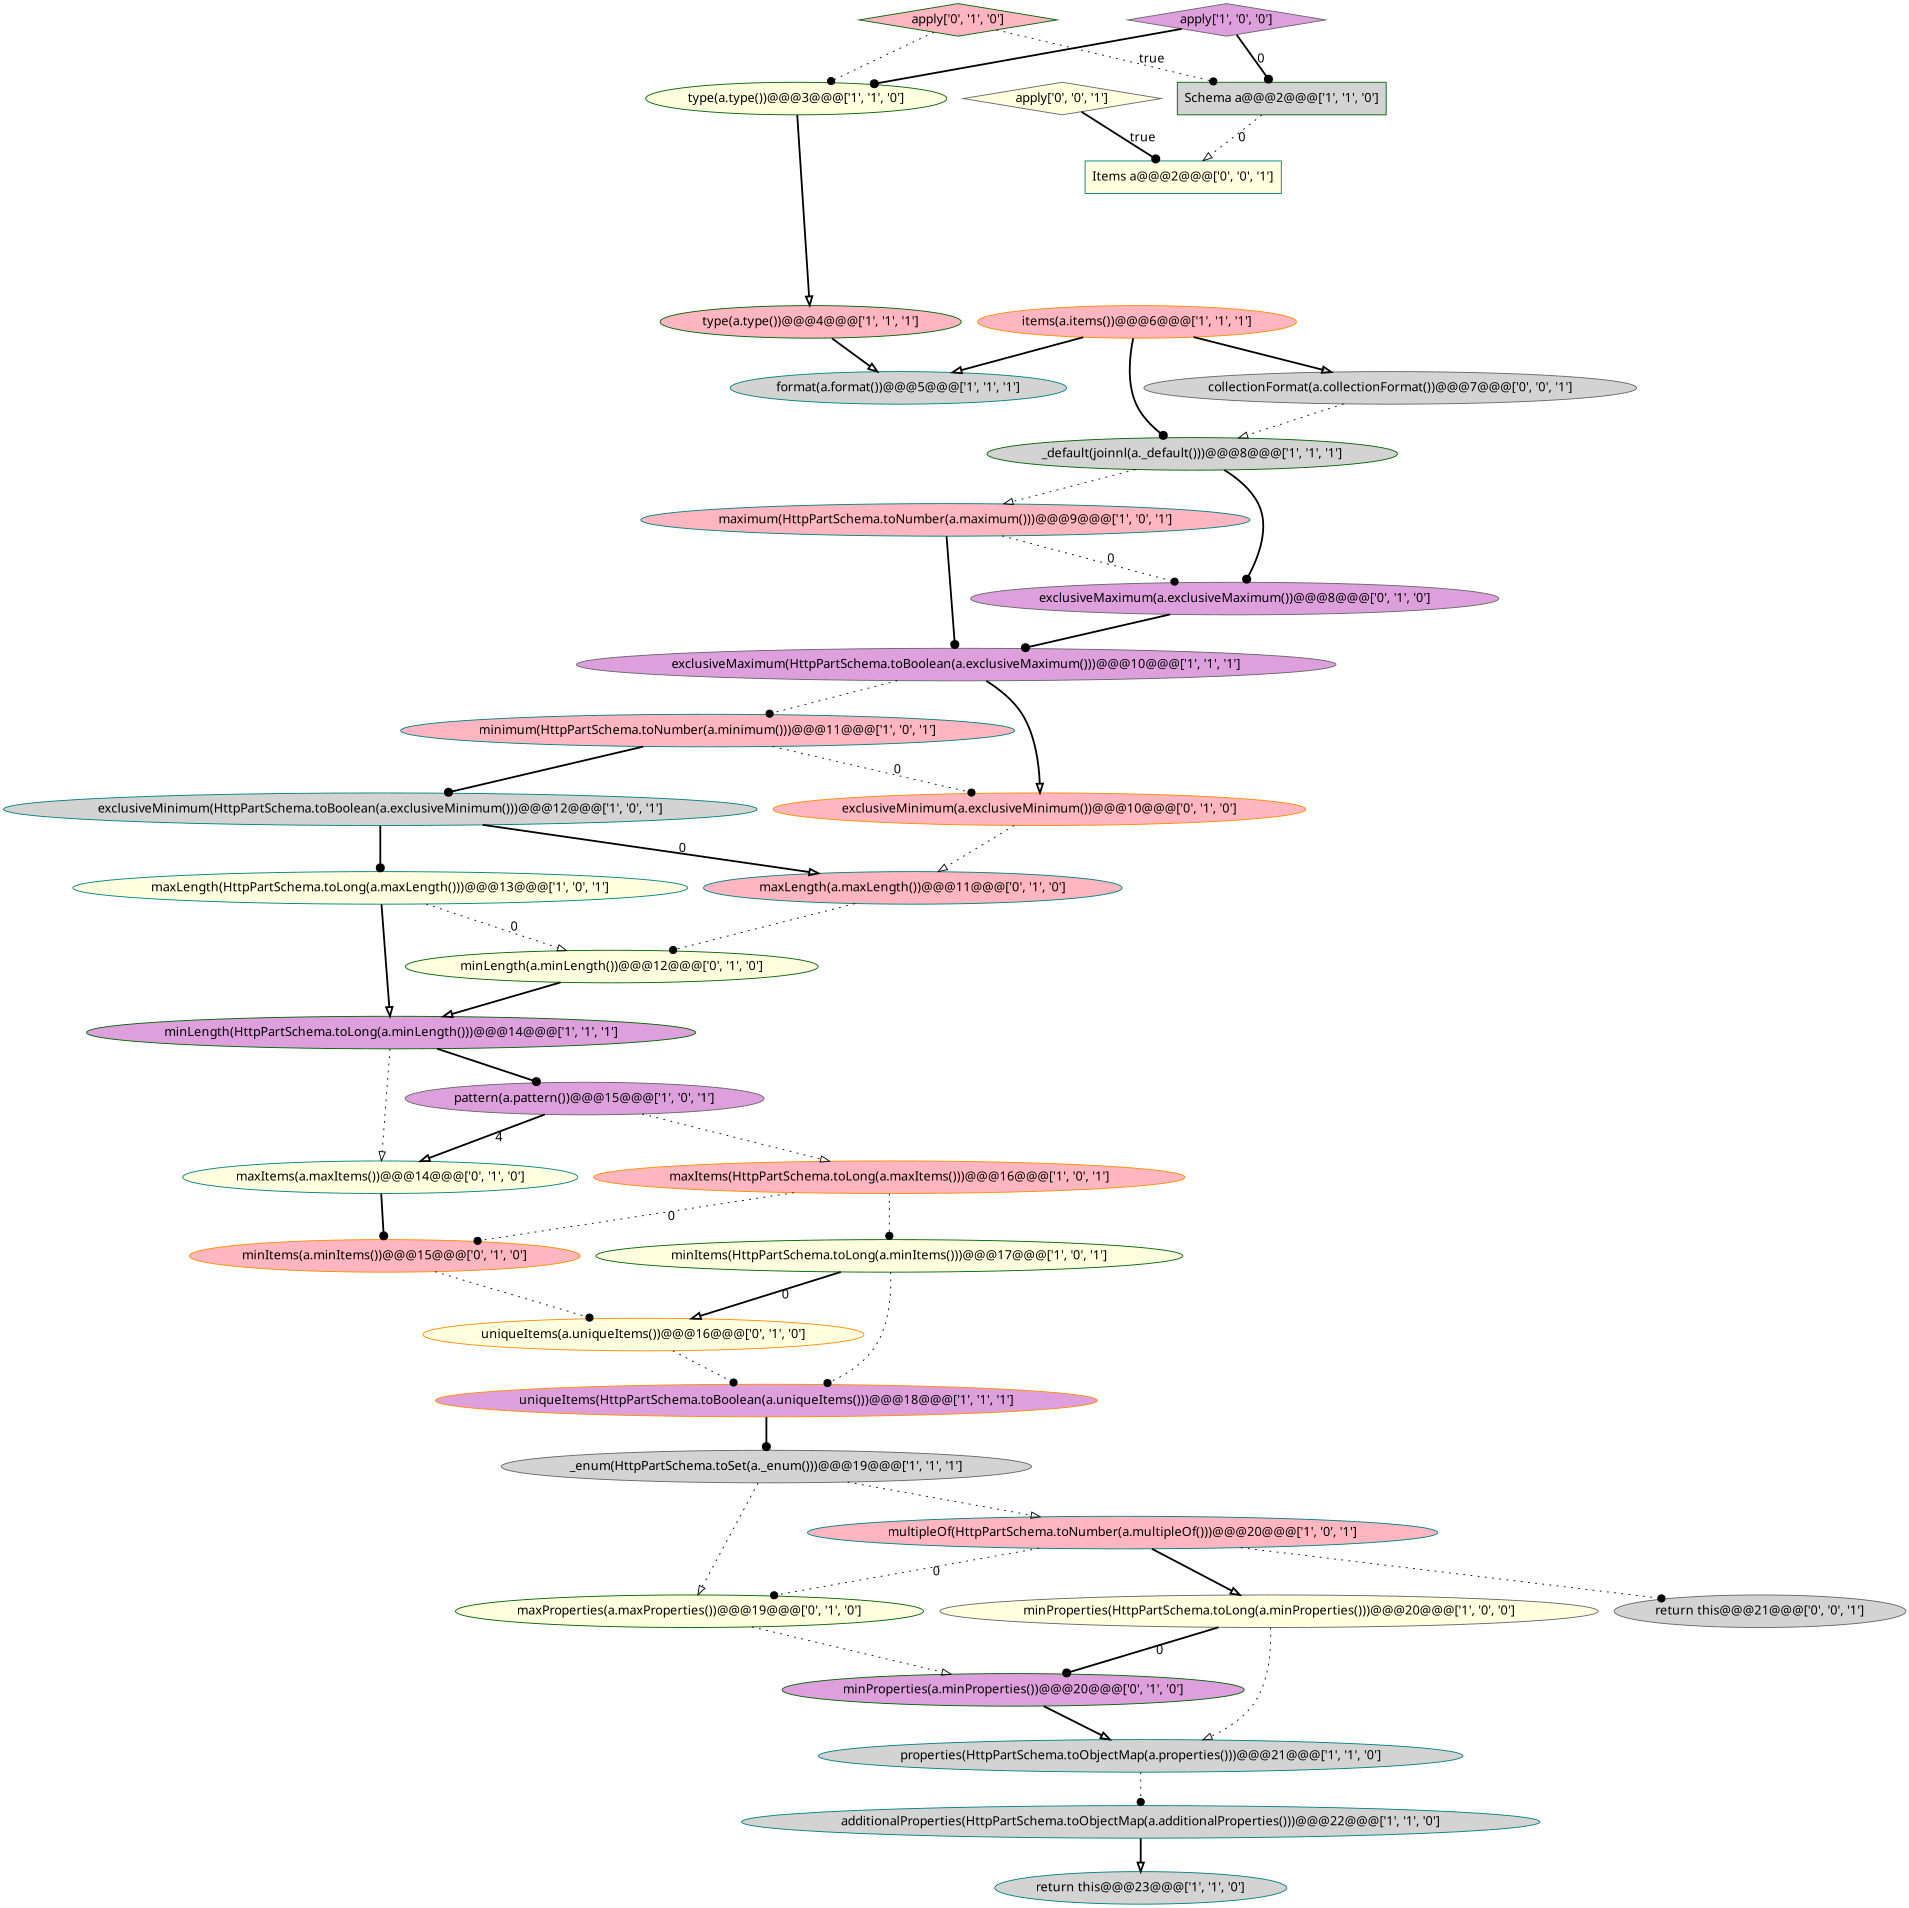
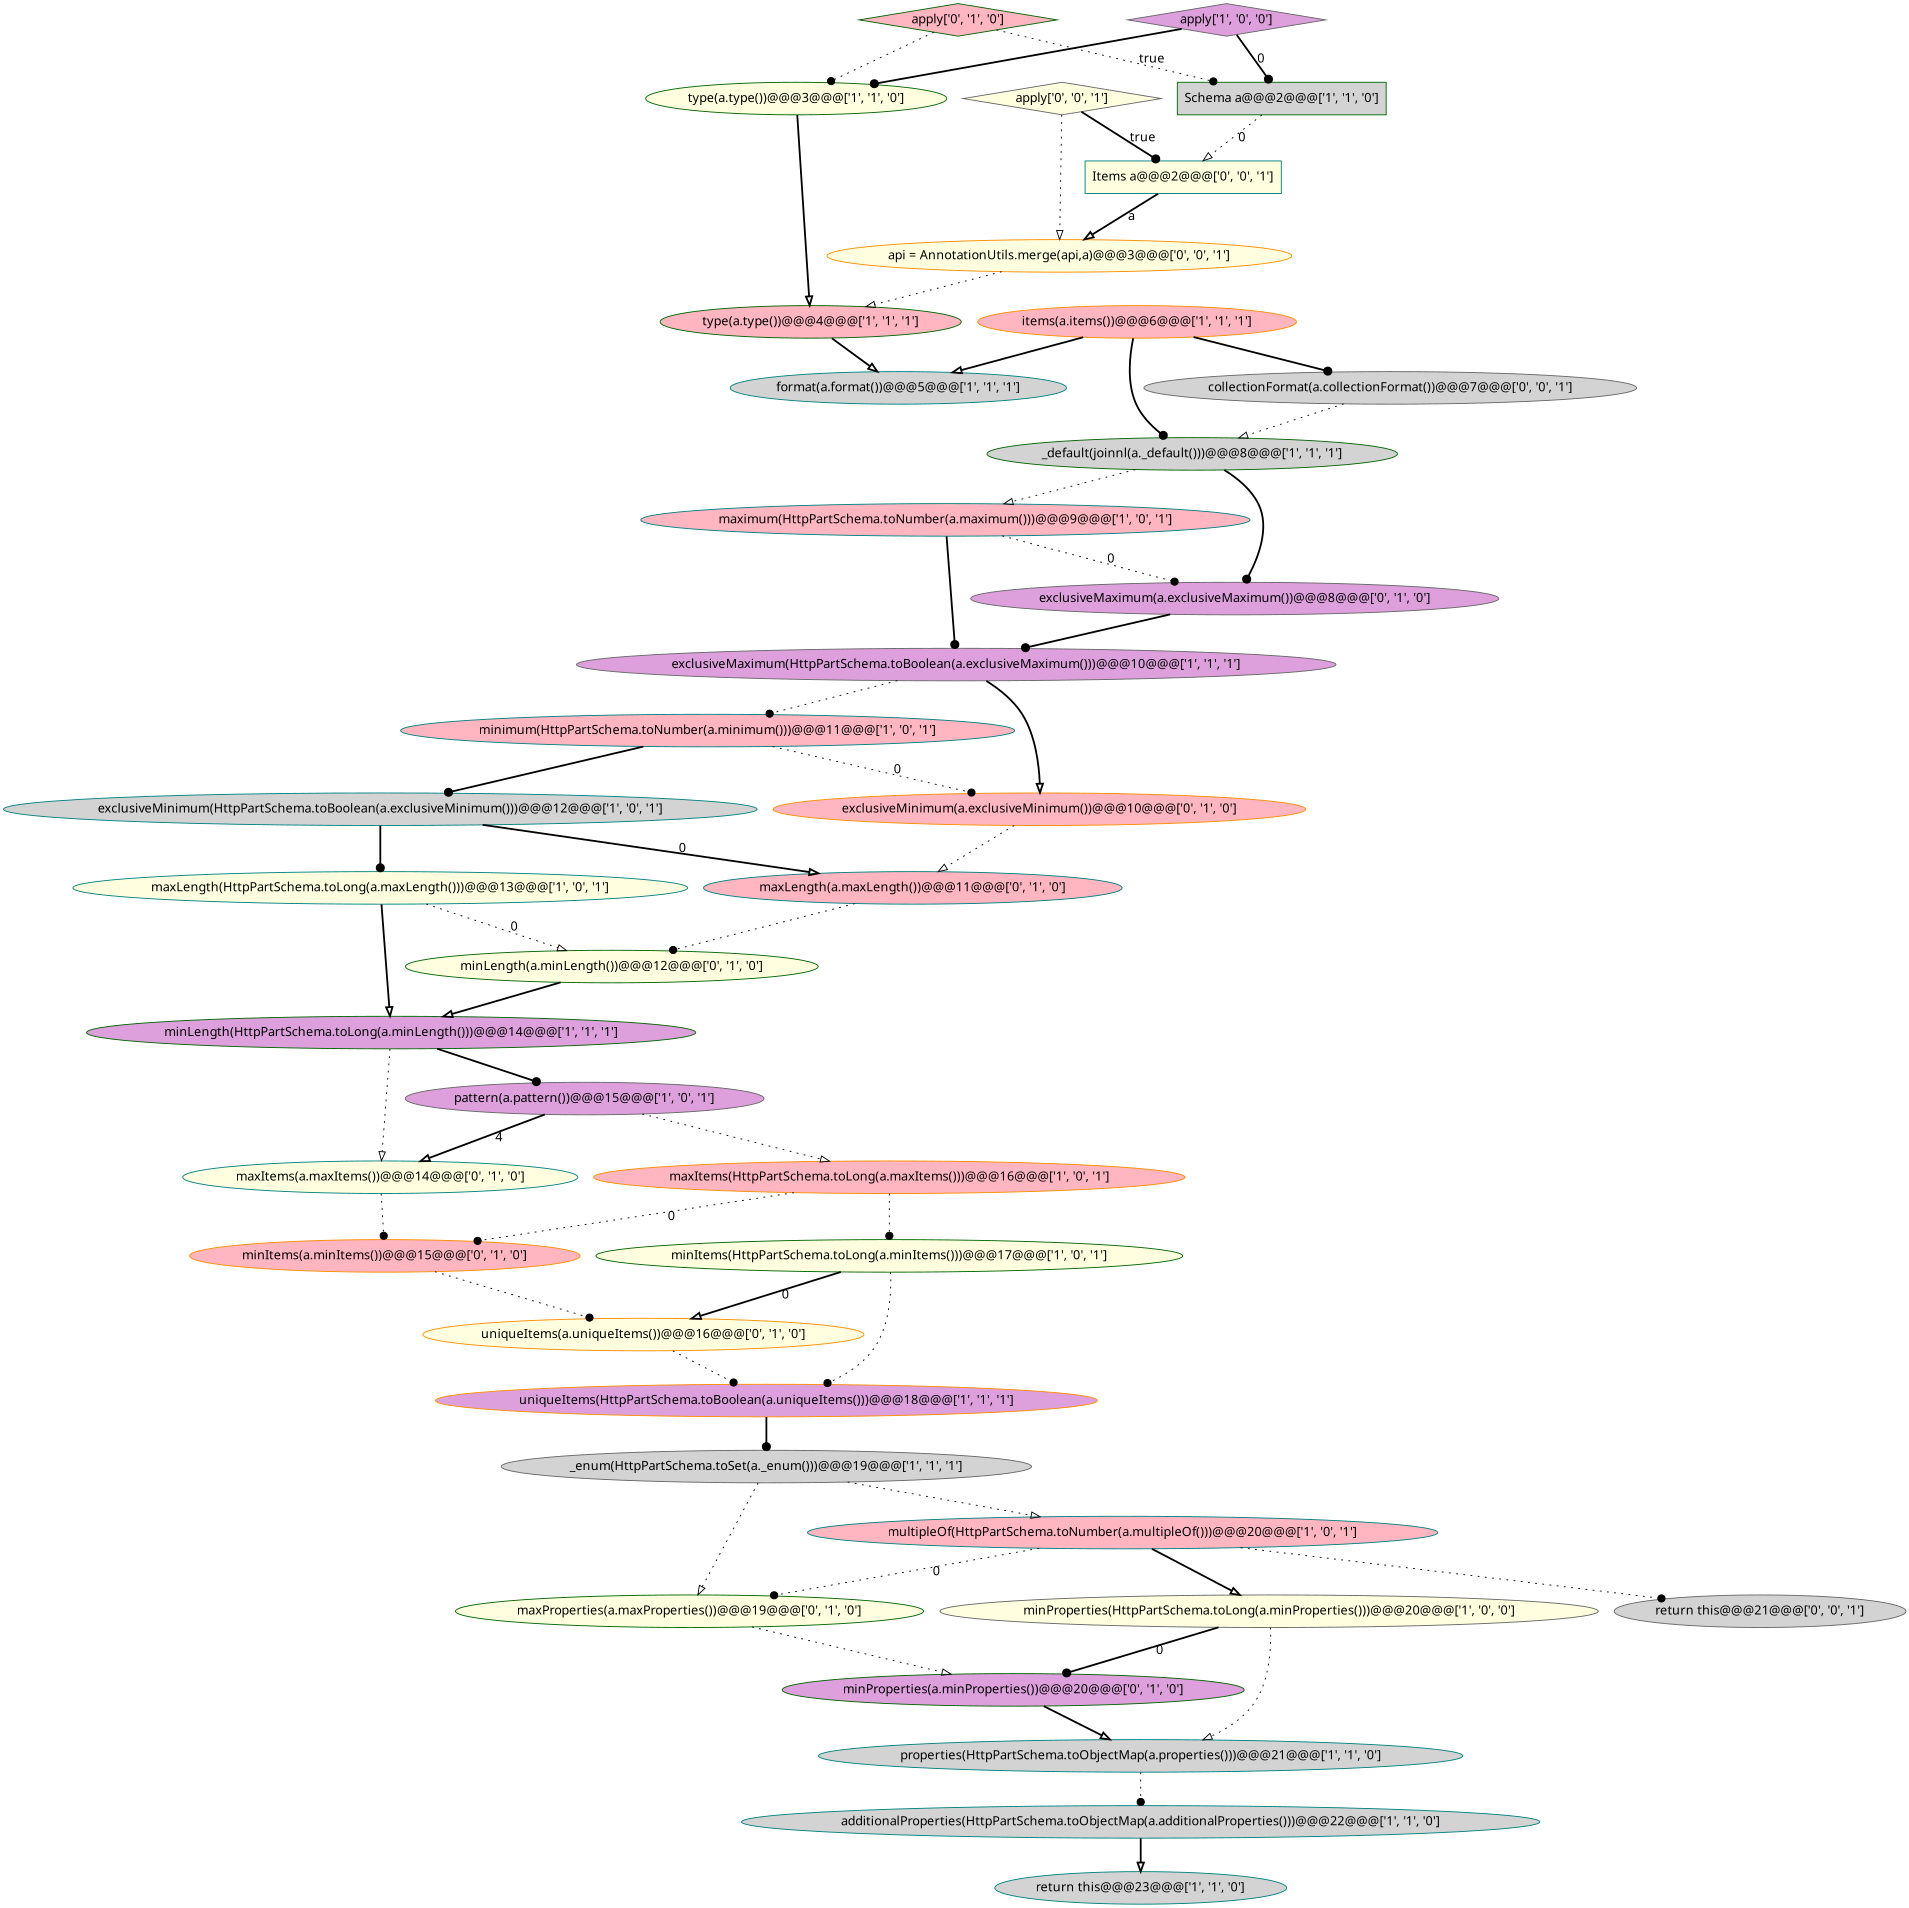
  digraph {
    fontname="Noto Sans"
    node [color=teal fillcolor=lightyellow fontname="Noto Sans" shape=ellipse style=filled]
    edge [arrowhead=dot fontname="Noto Sans" style=dotted]
    n1 [fillcolor=lightgrey label="properties(HttpPartSchema.toObjectMap(a.properties()))@@@21@@@['1', '1', '0']"]
    n2 [fillcolor=lightgrey label="additionalProperties(HttpPartSchema.toObjectMap(a.additionalProperties()))@@@22@@@['1', '1', '0']"]
    n3 [fillcolor=lightgrey label="return this@@@23@@@['1', '1', '0']"]
    n4 [color=darkorange label="uniqueItems(a.uniqueItems())@@@16@@@['0', '1', '0']"]
    n5 [color=darkorange fillcolor=plum label="uniqueItems(HttpPartSchema.toBoolean(a.uniqueItems()))@@@18@@@['1', '1', '1']"]
    n6 [color=gray40 fillcolor=lightgrey label="_enum(HttpPartSchema.toSet(a._enum()))@@@19@@@['1', '1', '1']"]
    n7 [fillcolor=lightpink label="maximum(HttpPartSchema.toNumber(a.maximum()))@@@9@@@['1', '0', '1']"]
    n8 [color=gray40 fillcolor=plum label="exclusiveMaximum(a.exclusiveMaximum())@@@8@@@['0', '1', '0']"]
    n9 [color=gray40 fillcolor=plum label="exclusiveMaximum(HttpPartSchema.toBoolean(a.exclusiveMaximum()))@@@10@@@['1', '1', '1']"]
    n10 [fillcolor=lightpink label="minimum(HttpPartSchema.toNumber(a.minimum()))@@@11@@@['1', '0', '1']"]
    n11 [color=darkorange fillcolor=lightpink label="exclusiveMinimum(a.exclusiveMinimum())@@@10@@@['0', '1', '0']"]
    n12 [color=darkgreen fillcolor=plum label="minLength(HttpPartSchema.toLong(a.minLength()))@@@14@@@['1', '1', '1']"]
    n13 [label="maxItems(a.maxItems())@@@14@@@['0', '1', '0']"]
    n14 [color=gray40 fillcolor=plum label="pattern(a.pattern())@@@15@@@['1', '0', '1']"]
    n15 [color=darkorange fillcolor=lightpink label="minItems(a.minItems())@@@15@@@['0', '1', '0']"]
    n16 [color=darkorange fillcolor=lightpink label="maxItems(HttpPartSchema.toLong(a.maxItems()))@@@16@@@['1', '0', '1']"]
    n17 [color=darkgreen fillcolor=lightpink label="type(a.type())@@@4@@@['1', '1', '1']"]
    n18 [fillcolor=lightgrey label="format(a.format())@@@5@@@['1', '1', '1']"]
    n19 [fillcolor=lightgrey label="exclusiveMinimum(HttpPartSchema.toBoolean(a.exclusiveMinimum()))@@@12@@@['1', '0', '1']"]
    n20 [label="maxLength(HttpPartSchema.toLong(a.maxLength()))@@@13@@@['1', '0', '1']"]
    n21 [fillcolor=lightpink label="maxLength(a.maxLength())@@@11@@@['0', '1', '0']"]
    n22 [color=darkgreen label="minLength(a.minLength())@@@12@@@['0', '1', '0']"]
    n23 [label="Items a@@@2@@@['0', '0', '1']" shape=box]
+   n24 [color=darkorange label="api = AnnotationUtils.merge(api,a)@@@3@@@['0', '0', '1']"]
    n25 [color=darkgreen fillcolor=plum label="minProperties(a.minProperties())@@@20@@@['0', '1', '0']"]
    n26 [fillcolor=lightpink label="multipleOf(HttpPartSchema.toNumber(a.multipleOf()))@@@20@@@['1', '0', '1']"]
    n27 [color=gray40 fillcolor=lightgrey label="return this@@@21@@@['0', '0', '1']"]
    n28 [color=gray40 label="minProperties(HttpPartSchema.toLong(a.minProperties()))@@@20@@@['1', '0', '0']"]
    n29 [color=darkgreen label="maxProperties(a.maxProperties())@@@19@@@['0', '1', '0']"]
    n30 [color=darkgreen fillcolor=lightpink label="apply['0', '1', '0']" shape=diamond]
    n31 [color=darkgreen fillcolor=lightgrey label="Schema a@@@2@@@['1', '1', '0']" shape=box]
    n32 [color=darkgreen label="type(a.type())@@@3@@@['1', '1', '0']"]
    n33 [color=gray40 label="apply['0', '0', '1']" shape=diamond]
    n34 [color=darkgreen label="minItems(HttpPartSchema.toLong(a.minItems()))@@@17@@@['1', '0', '1']"]
    n35 [color=darkgreen fillcolor=lightgrey label="_default(joinnl(a._default()))@@@8@@@['1', '1', '1']"]
    n36 [color=gray40 fillcolor=lightgrey label="collectionFormat(a.collectionFormat())@@@7@@@['0', '0', '1']"]
    n37 [color=darkorange fillcolor=lightpink label="items(a.items())@@@6@@@['1', '1', '1']"]
    n38 [color=gray40 fillcolor=plum label="apply['1', '0', '0']" shape=diamond]
    n1 -> n2
    n2 -> n3 [arrowhead=onormal style=bold]
    n4 -> n5
    n5 -> n6 [style=bold]
    n6 -> n26 [arrowhead=onormal]
    n6 -> n29 [arrowhead=onormal]
    n7 -> n8 [label=0]
    n7 -> n9 [style=bold]
    n8 -> n9 [style=bold]
    n9 -> n10
    n9 -> n11 [arrowhead=onormal style=bold]
    n10 -> n11 [label=0]
    n10 -> n19 [style=bold]
    n11 -> n21 [arrowhead=onormal]
    n12 -> n13 [arrowhead=onormal]
    n12 -> n14 [style=bold]
-   n13 -> n15 [style=bold]
+   n13 -> n15
    n14 -> n13 [arrowhead=onormal label=4 style=bold]
    n14 -> n16 [arrowhead=onormal]
    n15 -> n4
    n16 -> n15 [label=0]
    n16 -> n34
    n17 -> n18 [arrowhead=onormal style=bold]
    n19 -> n20 [style=bold]
    n19 -> n21 [arrowhead=onormal label=0 style=bold]
    n20 -> n12 [arrowhead=onormal style=bold]
    n20 -> n22 [arrowhead=onormal label=0]
    n21 -> n22
    n22 -> n12 [arrowhead=onormal style=bold]
+   n23 -> n24 [arrowhead=onormal label=a style=bold]
+   n24 -> n17 [arrowhead=onormal]
    n25 -> n1 [arrowhead=onormal style=bold]
    n26 -> n27
    n26 -> n28 [arrowhead=onormal style=bold]
    n26 -> n29 [label=0]
    n28 -> n1 [arrowhead=onormal]
    n28 -> n25 [label=0 style=bold]
    n29 -> n25 [arrowhead=onormal]
    n30 -> n31 [label=true]
    n30 -> n32
    n31 -> n23 [arrowhead=onormal label=0]
    n32 -> n17 [arrowhead=onormal style=bold]
    n33 -> n23 [label=true style=bold]
+   n33 -> n24 [arrowhead=onormal]
    n34 -> n4 [arrowhead=onormal label=0 style=bold]
    n34 -> n5
    n35 -> n7 [arrowhead=onormal]
    n35 -> n8 [style=bold]
    n36 -> n35 [arrowhead=onormal]
    n37 -> n18 [arrowhead=onormal style=bold]
    n37 -> n35 [style=bold]
-   n37 -> n36 [arrowhead=onormal style=bold]
+   n37 -> n36 [style=bold]
    n38 -> n31 [label=0 style=bold]
    n38 -> n32 [style=bold]
  }
